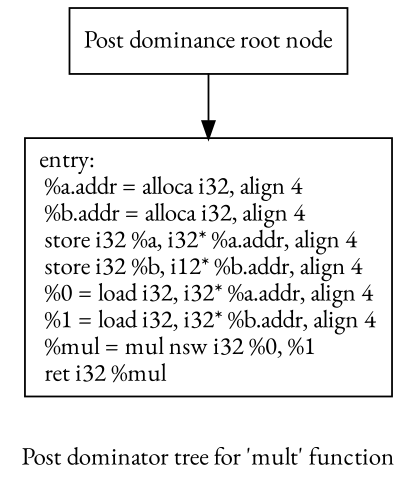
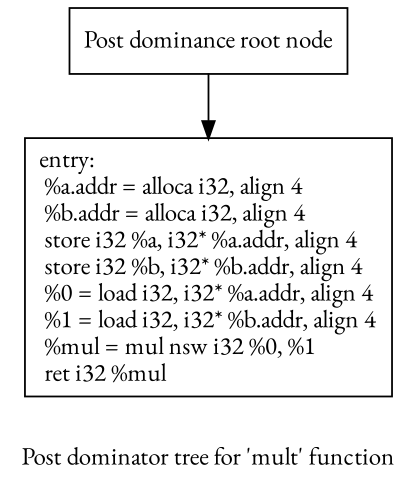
  digraph {
    label="Post dominator tree for 'mult' function"
    fontname="EB Garamond"
    node [shape=record fontname="EB Garamond"]
    n1 [label="{Post dominance root node}"]
-   n2 [label="{entry:\l  %a.addr = alloca i32, align 4\l  %b.addr = alloca i32, align 4\l  store i32 %a, i32* %a.addr, align 4\l  store i32 %b, i12* %b.addr, align 4\l  %0 = load i32, i32* %a.addr, align 4\l  %1 = load i32, i32* %b.addr, align 4\l  %mul = mul nsw i32 %0, %1\l  ret i32 %mul\l}"]
+   n2 [label="{entry:\l  %a.addr = alloca i32, align 4\l  %b.addr = alloca i32, align 4\l  store i32 %a, i32* %a.addr, align 4\l  store i32 %b, i32* %b.addr, align 4\l  %0 = load i32, i32* %a.addr, align 4\l  %1 = load i32, i32* %b.addr, align 4\l  %mul = mul nsw i32 %0, %1\l  ret i32 %mul\l}"]
    n1 -> n2 [fontname="EB Garamond"]
  }
